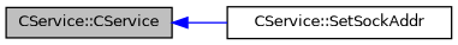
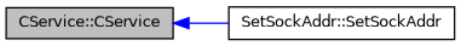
  digraph {
    rankdir=LR
    node [color=black fontname=Helvetica fontsize=10 shape=record style=filled]
    n1 [fillcolor=grey75 fontcolor=black height=0.2 label="CService::CService" width=0.4]
-   n2 [fillcolor=white height=0.2 label="CService::SetSockAddr" width=0.4]
+   n2 [fillcolor=white height=0.2 label="SetSockAddr::SetSockAddr" width=0.4]
    n1 -> n2 [color=blue dir=back fontname=Helvetica fontsize=10 labelfontname=Helvetica labelfontsize=10 style=solid]
  }
